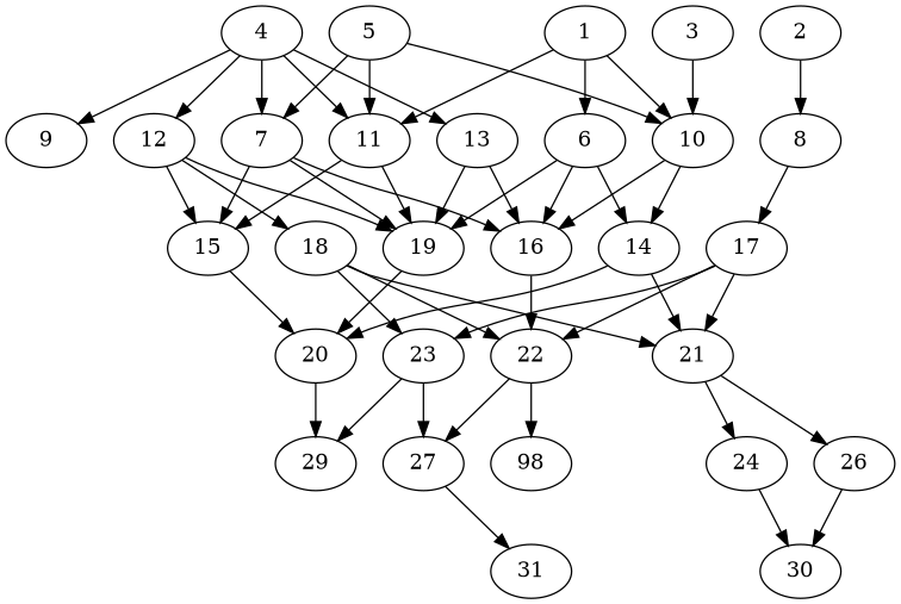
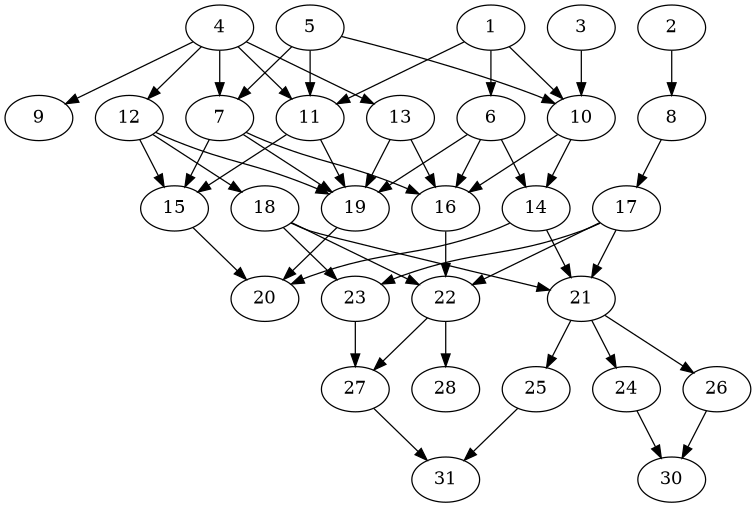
  digraph {
    node [alpha=0.16]
    1 [expect_size=5789918033144190]
    6 [alpha=0.18 expect_size=320188951527094]
    10 [alpha=0.09 expect_size=4700066332200876]
    11 [alpha=0.20 expect_size=10851535211817074688]
    14 [alpha=0.07 expect_size=208251680636622864384]
    16 [alpha=0.19 expect_size=18761224953560952]
    19 [alpha=0.15 expect_size=20539553747072388]
    15 [expect_size=37920475253651728]
    20 [alpha=0.06 expect_size=5821689783666276]
    21 [alpha=0.12 expect_size=2414200170273342]
    22 [alpha=0.13 expect_size=7038842968781881344]
    2 [alpha=0.02 expect_size=349512354271449856]
    8 [alpha=0.00 expect_size=151258189284196288]
    17 [alpha=0.01 expect_size=185420883828621632]
    23 [expect_size=125003982238274336]
    3 [alpha=0.07 expect_size=359460873630265216]
    4 [alpha=0.14 expect_size=105347079561566748672]
    7 [alpha=0.19 expect_size=38622166819429941248]
    9 [alpha=0.13 expect_size=153927672537292996608]
    12 [alpha=0.06 expect_size=62545611090819022848]
    13 [alpha=0.13 expect_size=53251447399926202368]
    18 [expect_size=98080651600039536]
    5 [alpha=0.14 expect_size=2396664278495156]
-   29 [alpha=0.01 expect_size=163649644767739904000]
    24 [alpha=0.08 expect_size=183988927860733640704]
+   25 [alpha=0.08 expect_size=5112631644855735]
    26 [expect_size=41502680899448976]
-   28 [alpha=0.03 expect_size=31383458553624788992 label=98]
+   28 [alpha=0.03 expect_size=31383458553624788992]
    27 [alpha=0.03 expect_size=18344842086055936000]
    30 [alpha=0.10 expect_size=204505114356469465088]
    31 [alpha=0.17 expect_size=3916302674105682]
    1 -> 6
    1 -> 10
    1 -> 11
    6 -> 14
    6 -> 16
    6 -> 19
    10 -> 14
    10 -> 16
    11 -> 19
    11 -> 15
    14 -> 20
    14 -> 21
    16 -> 22
    19 -> 20
    15 -> 20
-   20 -> 29
    21 -> 24
+   21 -> 25
    21 -> 26
    22 -> 28
    22 -> 27
    2 -> 8
    8 -> 17
    17 -> 21
    17 -> 22
    17 -> 23
-   23 -> 29
    23 -> 27
    3 -> 10
    4 -> 11
    4 -> 7
    4 -> 9
    4 -> 12
    4 -> 13
    7 -> 16
    7 -> 19
    7 -> 15
    12 -> 19
    12 -> 15
    12 -> 18
    13 -> 16
    13 -> 19
    18 -> 21
    18 -> 22
    18 -> 23
    5 -> 10
    5 -> 11
    5 -> 7
    24 -> 30
+   25 -> 31
    26 -> 30
    27 -> 31
  }
